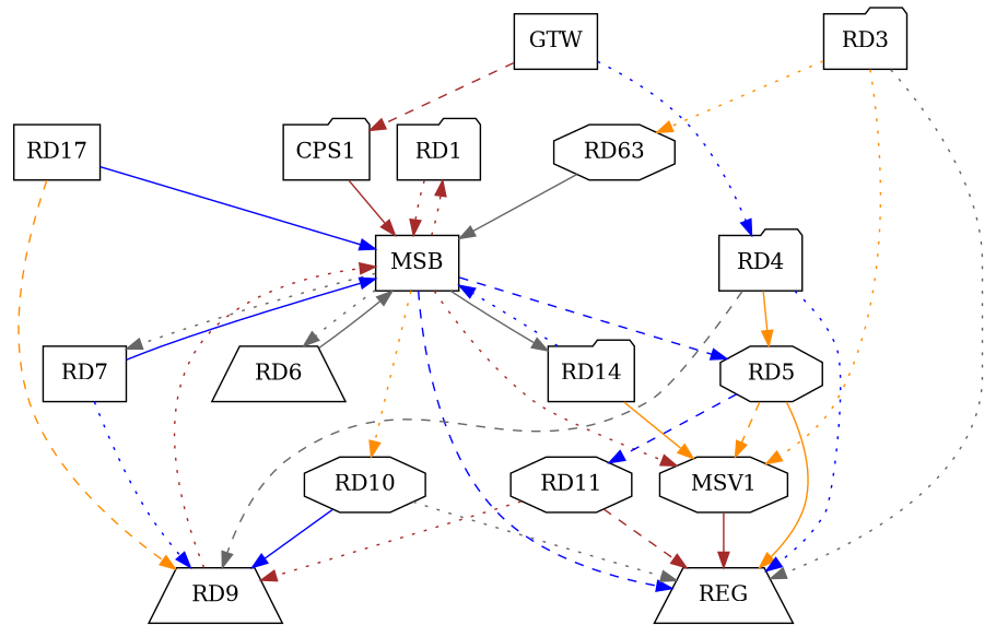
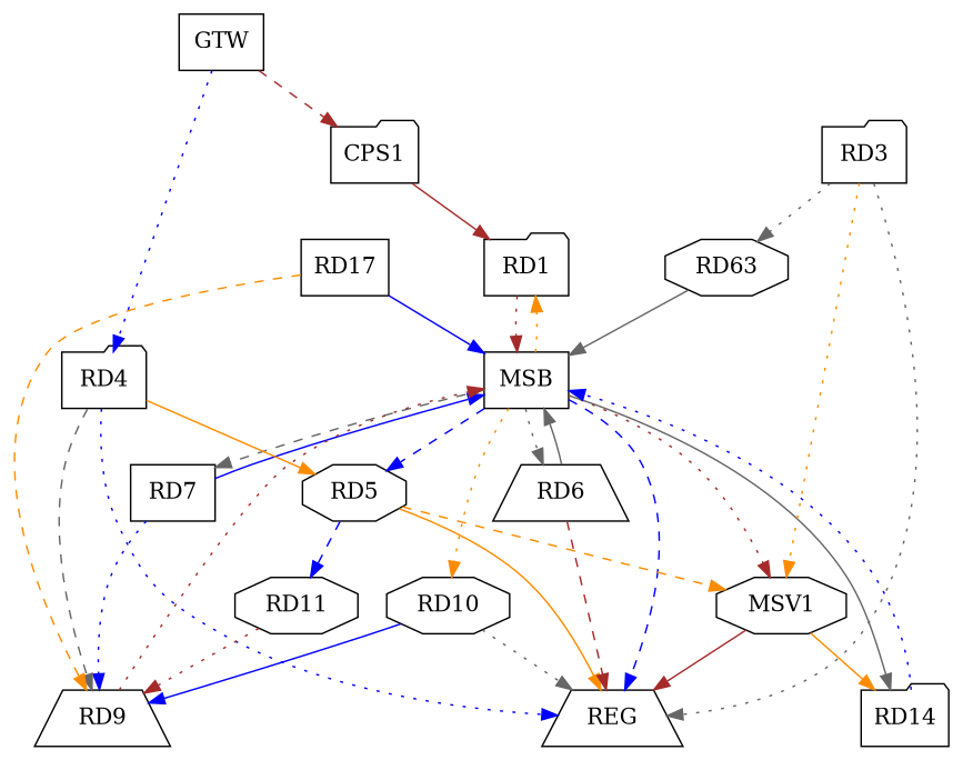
  strict digraph {
    node [shape=folder]
    edge [color=blue style=dotted]
    n1 [label=RD1]
    n2 [label=MSB shape=box]
    n3 [label=REG shape=trapezium]
    n4 [label=MSV1 shape=octagon]
    n5 [label=RD5 shape=octagon]
    n6 [label=RD6 shape=trapezium]
    n7 [label=RD7 shape=box]
    n8 [label=RD10 shape=octagon]
    n9 [label=RD14]
    n10 [label=RD3]
    n11 [label=RD63 shape=octagon]
    n12 [label=RD4]
    n13 [label=RD9 shape=trapezium]
    n14 [label=RD11 shape=octagon]
    n15 [label=RD17 shape=box]
    n16 [label=CPS1]
    n17 [label=GTW shape=box]
    n1 -> n2 [color=brown]
-   n2 -> n1 [color=brown]
+   n2 -> n1 [color=darkorange]
    n2 -> n3 [style=dashed]
    n2 -> n4 [color=brown]
    n2 -> n5 [style=dashed]
    n2 -> n6 [color=gray40]
-   n2 -> n7 [color=gray40]
+   n2 -> n7 [color=gray40 style=dashed]
    n2 -> n8 [color=darkorange]
    n2 -> n9 [color=gray40 style=solid]
    n4 -> n3 [color=brown style=solid]
    n5 -> n3 [color=darkorange style=solid]
    n5 -> n4 [color=darkorange style=dashed]
    n5 -> n14 [style=dashed]
    n6 -> n2 [color=gray40 style=solid]
    n7 -> n2 [style=solid]
    n7 -> n13
    n8 -> n3 [color=gray40]
    n8 -> n13 [style=solid]
    n9 -> n2
-   n9 -> n4 [color=darkorange style=solid]
+   n4 -> n9 [color=darkorange style=solid]
    n10 -> n3 [color=gray40]
    n10 -> n4 [color=darkorange]
-   n10 -> n11 [color=darkorange]
+   n10 -> n11 [color=gray40]
    n11 -> n2 [color=gray40 style=solid]
    n12 -> n3
    n12 -> n5 [color=darkorange style=solid]
    n12 -> n13 [color=gray40 style=dashed]
    n13 -> n2 [color=brown]
-   n14 -> n3 [color=brown style=dashed]
+   n6 -> n3 [color=brown style=dashed]
    n14 -> n13 [color=brown]
    n15 -> n2 [style=solid]
    n15 -> n13 [color=darkorange style=dashed]
-   n16 -> n2 [color=brown style=solid]
+   n16 -> n1 [color=brown style=solid]
    n17 -> n12
    n17 -> n16 [color=brown style=dashed]
  }
